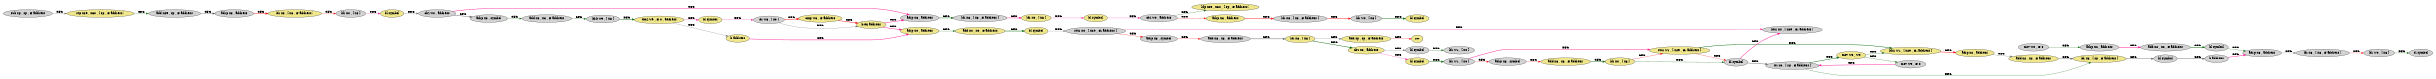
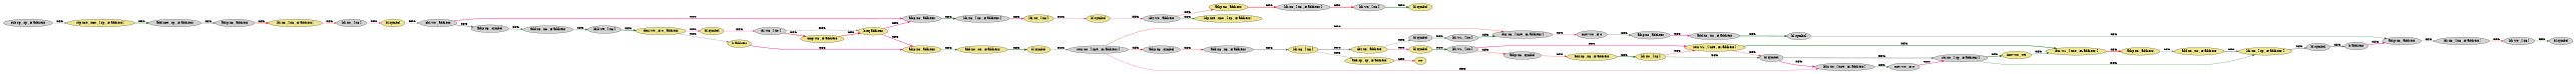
  digraph {
    rankdir=LR
    node [fillcolor=lightgrey style=filled]
    edge [color=darkgreen style=solid]
    n1 [label="sub sp , sp , # address"]
    n2 [fillcolor=khaki label="stp x29 , x30 , [ sp , # address ]"]
    n3 [label="add x29 , sp , # address"]
    n4 [label="adrp x8 , address"]
    n5 [fillcolor=khaki label="ldr x8 , [ x8 , # address ]"]
    n6 [label="ldr x0 , [ x8 ]"]
    n7 [fillcolor=khaki label="bl symbol"]
    n8 [label="cbz w0 , address"]
    n9 [label="adrp x8 , address"]
    n10 [label="adrp x8 , symbol"]
    n11 [label="ldr x8 , [ x8 , # address ]"]
    n12 [label="add x8 , x8 , # address"]
    n13 [fillcolor=khaki label="ldr x0 , [ x8 ]"]
    n14 [label="ldrb w9 , [ x8 ]"]
    n15 [fillcolor=khaki label="bl symbol"]
    n16 [label="cbz w0 , address"]
    n17 [fillcolor=khaki label="ldp x29 , x30 , [ sp , # address ]"]
    n18 [fillcolor=khaki label="adrp x8 , address"]
    n19 [label="ldr x8 , [ x8 , # address ]"]
    n20 [fillcolor=khaki label="add sp , sp , # address"]
    n21 [fillcolor=khaki label=ret]
    n22 [label="ldr w0 , [ x8 ]"]
    n23 [fillcolor=khaki label="tbnz w9 , # 0 , address"]
    n24 [fillcolor=khaki label="bl symbol"]
    n25 [fillcolor=khaki label="b address"]
    n26 [label="ldr w8 , [ x0 ]"]
    n27 [fillcolor=khaki label="adrp x0 , address"]
    n28 [fillcolor=khaki label="cmp w8 , # address"]
    n29 [fillcolor=khaki label="b.eq address"]
    n30 [fillcolor=khaki label="add x0 , x0 , # address"]
    n31 [fillcolor=khaki label="bl symbol"]
    n32 [fillcolor=khaki label="bl symbol"]
    n33 [label="stur x0 , [ x29 , #- address ]"]
    n34 [label="adrp x8 , symbol"]
+   n35 [label="ldur x3 , [ x29 , #- address ]"]
    n36 [label="ldur x4 , [ x29 , #- address ]"]
    n37 [label="add x8 , x8 , # address"]
    n38 [label="mov w0 , # 0"]
    n39 [label="mov w9 , # 0"]
    n40 [fillcolor=khaki label="ldr x8 , [ x8 ]"]
    n41 [fillcolor=khaki label="cbz x8 , address"]
    n42 [label="bl symbol"]
    n43 [fillcolor=khaki label="bl symbol"]
    n44 [label="ldr w1 , [ x0 ]"]
    n45 [label="ldr w1 , [ x0 ]"]
    n46 [label="adrp x8 , symbol"]
    n47 [fillcolor=khaki label="stur w1 , [ x29 , #- address ]"]
    n48 [label="adrp x2 , address"]
    n49 [label="add x2 , x2 , # address"]
    n50 [label="bl symbol"]
    n51 [label="adrp x8 , address"]
    n52 [label="ldr x8 , [ x8 , # address ]"]
    n53 [label="ldr w0 , [ x8 ]"]
    n54 [fillcolor=khaki label="add x8 , x8 , # address"]
    n55 [label="bl symbol"]
    n56 [fillcolor=khaki label="ldur w1 , [ x29 , #- address ]"]
    n57 [fillcolor=khaki label="ldr x0 , [ x8 ]"]
    n58 [label="str x0 , [ sp , # address ]"]
    n59 [fillcolor=khaki label="adrp x2 , address"]
    n60 [fillcolor=khaki label="mov w0 , w9"]
    n61 [fillcolor=khaki label="ldr x3 , [ sp , # address ]"]
    n62 [label="bl symbol"]
    n63 [fillcolor=khaki label="add x2 , x2 , # address"]
    n64 [label="b address"]
    n65 [label="bl symbol"]
    n1 -> n2 [color=gray40 label=CFG]
-   n2 -> n3 [label=CFG]
+   n2 -> n3 [label=CFG style=bold]
    n3 -> n4 [color=gray40 label=CFG style=bold]
    n4 -> n5 [color=red label=CFG style=bold]
    n5 -> n6 [color=red label=CFG]
    n6 -> n7 [color=deeppink label=DFG]
    n7 -> n8 [color=gray40 label=DFG]
    n8 -> n9 [color=deeppink label=CFG style=bold]
    n8 -> n10 [color=gray40 label=CFG style=bold]
    n9 -> n11 [label=CFG style=bold]
    n10 -> n12 [label=CFG]
    n11 -> n13 [color=deeppink label=CFG style=bold]
    n12 -> n14 [label=CFG]
    n13 -> n15 [color=deeppink label=DFG]
    n14 -> n23 [label=DFG style=bold]
    n15 -> n16 [color=deeppink label=DFG]
    n16 -> n17 [label=CFG]
    n16 -> n18 [color=red label=CFG]
    n18 -> n19 [color=red label=CFG style=bold]
    n19 -> n22 [color=red label=CFG style=bold]
    n20 -> n21 [color=red label=CFG]
    n22 -> n31 [label=DFG style=bold]
    n23 -> n24 [color=deeppink label=CFG]
    n23 -> n25 [color=gray40 label=CFG]
    n24 -> n26 [color=deeppink label=DFG]
    n25 -> n27 [color=deeppink label=CFG style=bold]
    n26 -> n28 [color=red label=CFG style=bold]
    n26 -> n29 [color=gray40 label=DFG]
    n27 -> n30 [label=CFG]
    n28 -> n29 [color=red label=CFG style=bold]
    n29 -> n9 [color=deeppink label=CFG style=bold]
    n29 -> n27 [color=deeppink label=CFG style=bold]
    n30 -> n32 [label=CFG style=bold]
    n32 -> n33 [color=gray40 label=DFG]
    n33 -> n34 [color=red label=CFG]
+   n33 -> n35 [color=red label=DFG]
    n33 -> n36 [color=deeppink label=DFG]
    n34 -> n37 [color=red label=CFG]
-   n60 -> n39 [label=CFG]
+   n35 -> n38 [color=deeppink label=CFG]
+   n36 -> n39 [label=CFG]
    n37 -> n40 [color=gray40 label=CFG style=bold]
    n38 -> n48 [label=CFG]
    n39 -> n58 [color=deeppink label=CFG style=bold]
    n40 -> n20 [color=gray40 label=CFG]
-   n40 -> n41 [label=DFG style=bold]
+   n40 -> n41 [color=gray40 label=DFG style=bold]
    n41 -> n42 [color=gray40 label=CFG]
    n41 -> n43 [color=deeppink label=CFG]
    n42 -> n44 [label=DFG]
    n43 -> n45 [label=DFG style=bold]
+   n44 -> n35 [label=CFG style=bold]
    n45 -> n46 [color=red label=CFG]
    n45 -> n47 [color=deeppink label=DFG style=bold]
    n46 -> n54 [color=red label=CFG]
    n47 -> n55 [color=red label=CFG]
    n47 -> n56 [label=DFG style=bold]
    n48 -> n49 [color=deeppink label=CFG style=bold]
    n49 -> n50 [label=CFG style=bold]
    n50 -> n51 [label=CFG]
    n51 -> n52 [color=gray40 label=CFG]
    n52 -> n53 [color=red label=CFG]
    n53 -> n65 [label=DFG]
    n54 -> n57 [label=CFG style=bold]
    n55 -> n36 [color=deeppink label=CFG style=bold]
    n55 -> n58 [color=gray40 label=DFG style=bold]
    n56 -> n59 [color=red label=CFG style=bold]
    n57 -> n47 [color=red label=CFG]
    n57 -> n55 [label=DFG]
    n58 -> n60 [label=CFG style=bold]
    n58 -> n61 [label=DFG]
    n59 -> n63 [color=gray40 label=CFG]
    n60 -> n56 [label=CFG]
    n61 -> n62 [color=gray40 label=CFG style=bold]
    n62 -> n64 [color=gray40 label=CFG style=bold]
    n63 -> n61 [color=gray40 label=CFG style=bold]
    n64 -> n51 [color=deeppink label=CFG style=bold]
  }
